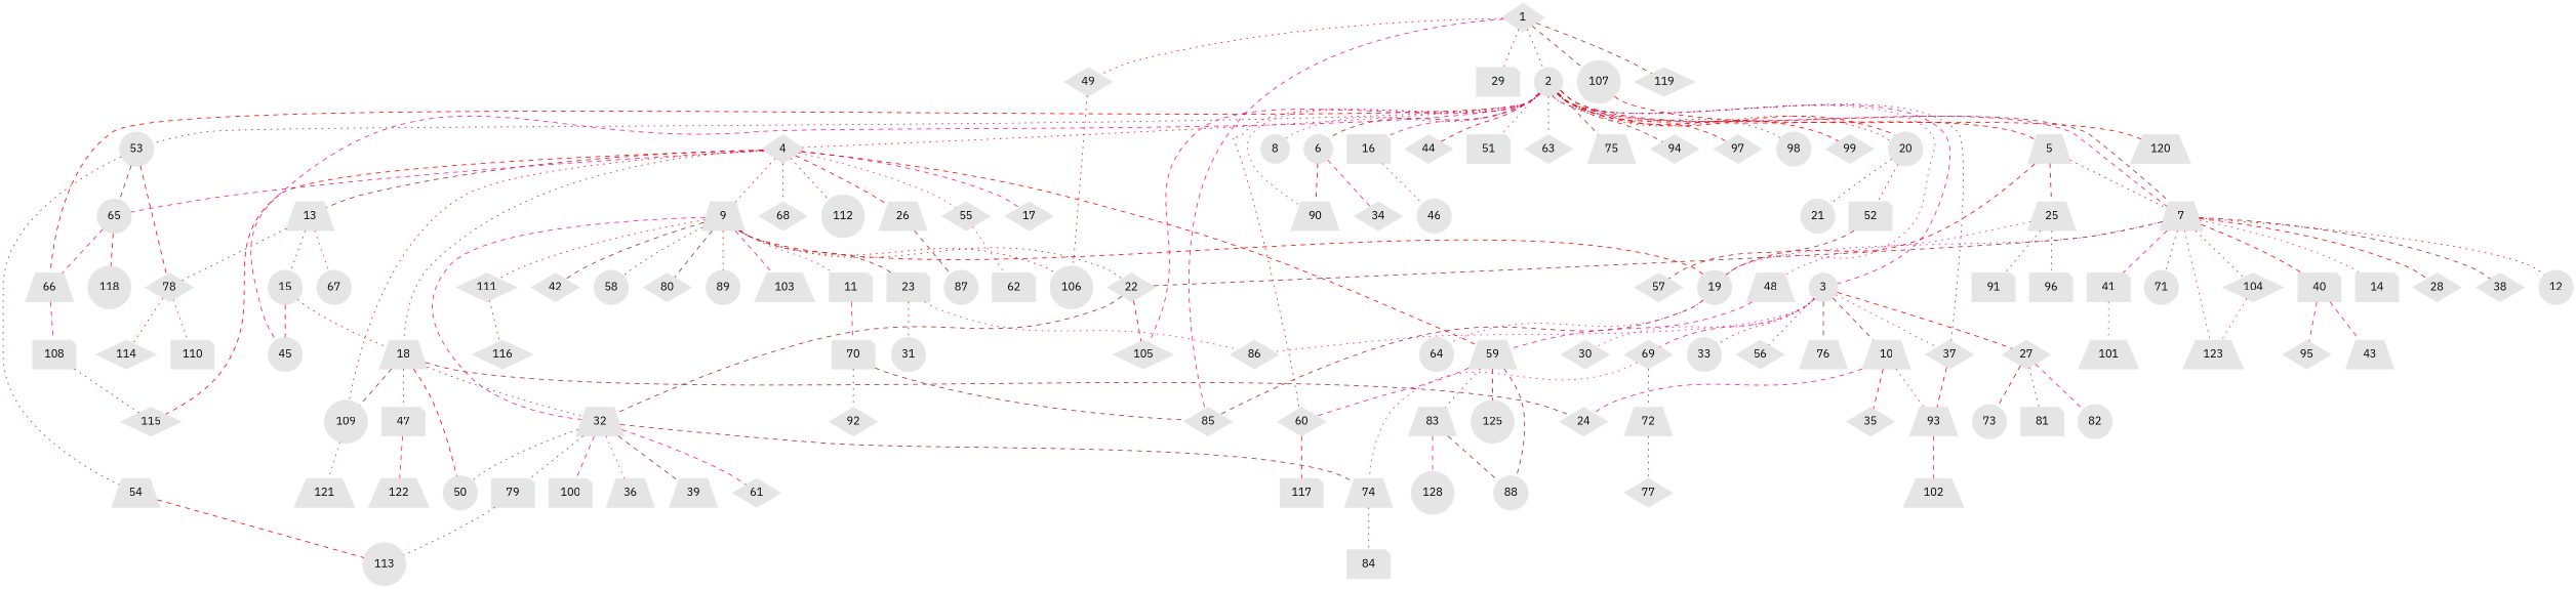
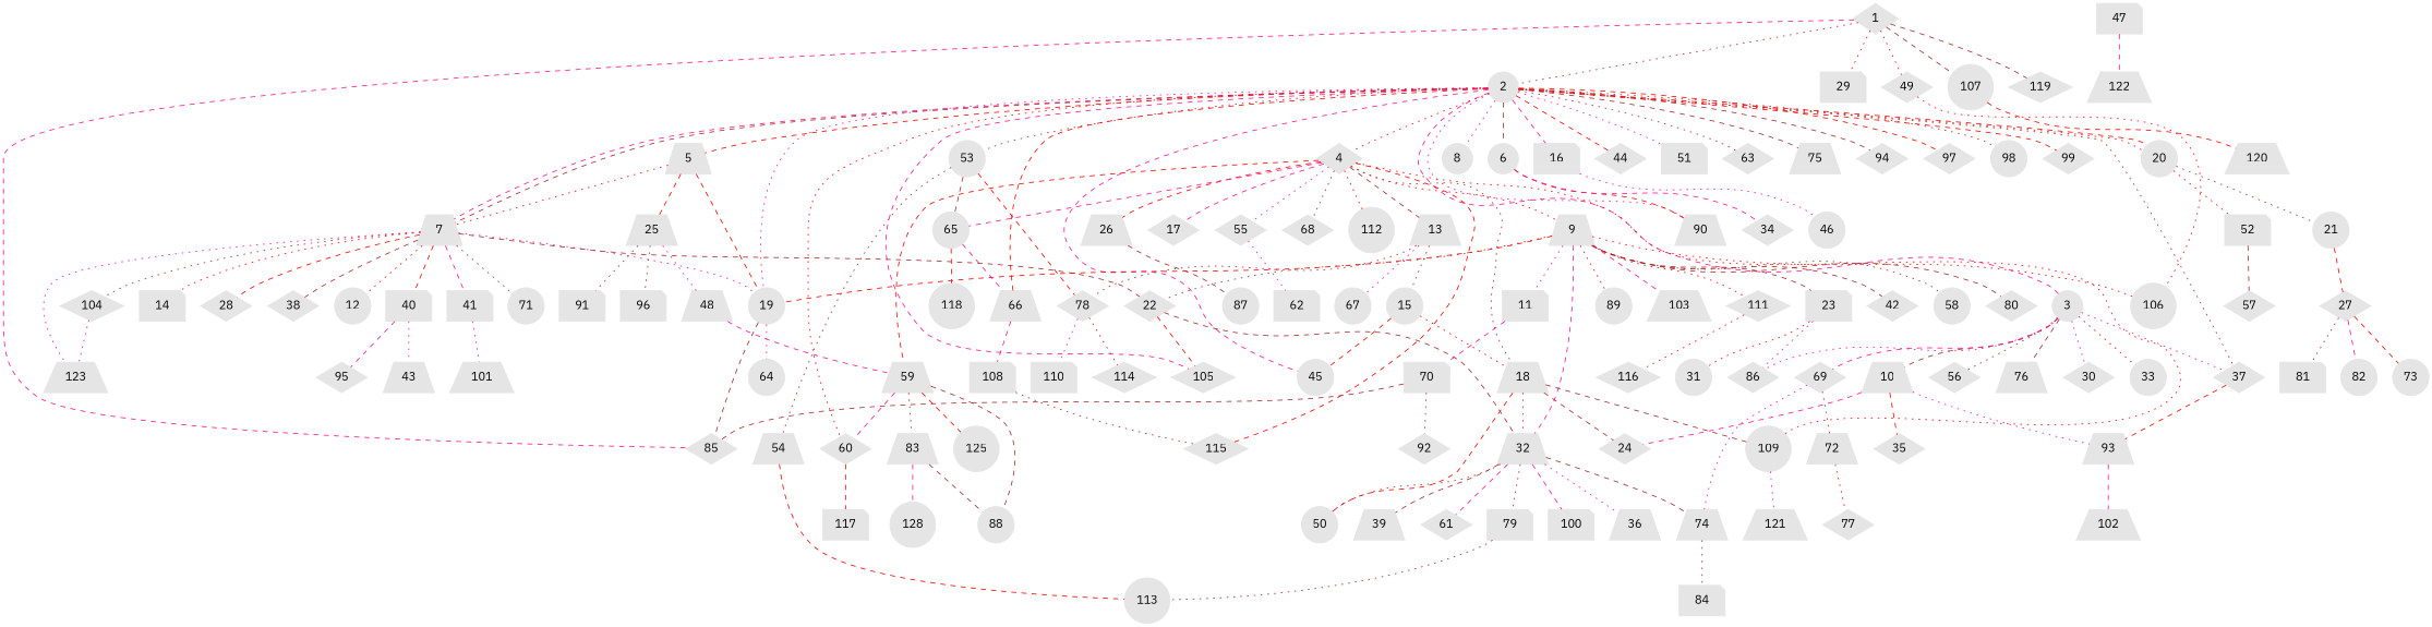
  graph {
    fontname="IBM Plex Sans"
    node [color=gray90 fontname="IBM Plex Sans" shape=diamond style=filled]
    edge [color=brown fontname="IBM Plex Sans" style=dashed]
    2 [shape=circle]
    1
    29 [shape=note]
    49
    85
    107 [shape=circle]
    119
    3 [shape=circle]
    4
    5 [shape=trapezium]
    6 [shape=circle]
    7 [shape=trapezium]
    8 [shape=circle]
    16 [shape=note]
    19 [shape=circle]
    20 [shape=circle]
    37
    44
    45 [shape=circle]
    51 [shape=note]
    53 [shape=circle]
    60
    63
    66 [shape=trapezium]
    75 [shape=trapezium]
    90 [shape=trapezium]
    94
    97
    98 [shape=circle]
    99
    105
    106 [shape=circle]
    120 [shape=trapezium]
    10 [shape=trapezium]
    27
    30
    33 [shape=circle]
    56
    69
    76 [shape=trapezium]
    86
    9 [shape=trapezium]
    13 [shape=trapezium]
    17
    18 [shape=trapezium]
    26 [shape=trapezium]
    55
    59 [shape=trapezium]
    65 [shape=circle]
    68
    109 [shape=circle]
    112 [shape=circle]
    115
    25 [shape=trapezium]
    34
    12 [shape=circle]
    14 [shape=note]
    22
    28
    38
    40 [shape=note]
    41 [shape=note]
    71 [shape=circle]
    104
    123 [shape=trapezium]
    46 [shape=circle]
    64 [shape=circle]
    21 [shape=circle]
    52 [shape=note]
    93 [shape=trapezium]
    78
    54 [shape=trapezium]
    117 [shape=note]
    108 [shape=note]
    24
    35
    73 [shape=circle]
    81 [shape=note]
    82 [shape=circle]
    74 [shape=trapezium]
    72 [shape=trapezium]
    11 [shape=note]
    23 [shape=note]
    32 [shape=trapezium]
    42
    58 [shape=circle]
    80
    89 [shape=circle]
    103 [shape=trapezium]
    111
    15 [shape=circle]
    67 [shape=circle]
    47 [shape=note]
    50 [shape=circle]
    87 [shape=circle]
    62 [shape=note]
    83 [shape=trapezium]
    88 [shape=circle]
    125 [shape=circle]
    118 [shape=circle]
    121 [shape=trapezium]
    48 [shape=trapezium]
    91 [shape=note]
    96 [shape=note]
    43 [shape=trapezium]
    95
    101 [shape=trapezium]
    70 [shape=note]
    31 [shape=circle]
    36 [shape=trapezium]
    39 [shape=trapezium]
    61
    79 [shape=note]
    100 [shape=note]
    116
    102 [shape=trapezium]
    92
    110 [shape=note]
    114
    122 [shape=trapezium]
    57
    84 [shape=note]
    113 [shape=circle]
    n124 [label=128 shape=circle]
    77
    2 -- 3 [color=deeppink]
    2 -- 4 [color=red style=dotted]
    2 -- 5 [color=red]
    2 -- 6
    2 -- 7 [color=deeppink]
    2 -- 7
    2 -- 8 [color=deeppink style=dotted]
    2 -- 16 [color=deeppink]
    2 -- 19 [color=deeppink style=dotted]
    2 -- 20 [color=red style=dotted]
    2 -- 20 [color=red]
    2 -- 37 [style=dotted]
    2 -- 44 [color=red]
    2 -- 45 [color=deeppink]
    2 -- 51 [color=deeppink style=dotted]
    2 -- 53 [style=dotted]
    2 -- 60 [color=red style=dotted]
    2 -- 63 [style=dotted]
    2 -- 66 [color=red]
    2 -- 75
    2 -- 90 [color=deeppink style=dotted]
    2 -- 94
    2 -- 97 [color=red]
    2 -- 98 [style=dotted]
    2 -- 99 [color=red]
    2 -- 105 [color=deeppink]
    1 -- 2 [style=dotted]
    1 -- 29 [color=red style=dotted]
    1 -- 49 [color=red style=dotted]
    1 -- 85 [color=deeppink]
    1 -- 107
    1 -- 119
    49 -- 106 [color=red style=dotted]
    107 -- 120 [color=red]
    3 -- 37 [color=deeppink style=dotted]
    3 -- 10
-   3 -- 27 [color=red]
+   21 -- 27 [color=red]
    3 -- 30 [color=deeppink style=dotted]
    3 -- 33 [color=red style=dotted]
    3 -- 56 [style=dotted]
    3 -- 69 [color=deeppink]
    3 -- 76
    3 -- 86 [color=deeppink style=dotted]
    4 -- 9 [color=red style=dotted]
    4 -- 13
    4 -- 17 [color=deeppink]
    4 -- 18 [style=dotted]
    4 -- 26 [color=red]
    4 -- 55 [color=deeppink style=dotted]
    4 -- 59 [color=red]
    4 -- 65 [color=deeppink]
    4 -- 68 [style=dotted]
    4 -- 109 [color=red style=dotted]
    4 -- 112 [color=red style=dotted]
    4 -- 115 [color=red]
    5 -- 7 [color=red style=dotted]
    5 -- 19 [color=red]
    5 -- 25 [color=red]
    6 -- 90 [color=red]
    6 -- 34 [color=deeppink]
    7 -- 19 [color=deeppink style=dotted]
    7 -- 12 [color=red style=dotted]
-   7 -- 14 [color=deeppink style=dotted]
+   7 -- 14 [color=red style=dotted]
    7 -- 22
    7 -- 28 [color=red]
    7 -- 38
    7 -- 40 [color=red]
    7 -- 41 [color=deeppink]
    7 -- 71 [style=dotted]
    7 -- 104 [style=dotted]
    7 -- 123 [color=deeppink style=dotted]
    16 -- 46 [color=deeppink style=dotted]
    19 -- 85
    19 -- 64 [color=deeppink style=dotted]
    20 -- 21 [style=dotted]
    20 -- 52 [color=red style=dotted]
    37 -- 93 [color=red]
    53 -- 65
    53 -- 78 [color=red]
    53 -- 54 [style=dotted]
    60 -- 117 [color=red]
    66 -- 108 [color=deeppink]
    10 -- 93 [color=deeppink style=dotted]
    10 -- 24 [color=deeppink]
    10 -- 35 [color=red]
    27 -- 73 [color=red]
    27 -- 81 [style=dotted]
    27 -- 82 [color=deeppink]
    69 -- 74 [color=deeppink style=dotted]
    69 -- 72 [style=dotted]
    9 -- 19 [color=red]
    9 -- 106 [color=red style=dotted]
    9 -- 22 [style=dotted]
    9 -- 11 [color=deeppink style=dotted]
    9 -- 23
    9 -- 32 [color=deeppink]
    9 -- 42
    9 -- 58 [style=dotted]
    9 -- 80
    9 -- 89 [color=red style=dotted]
    9 -- 103 [color=deeppink]
    9 -- 111 [color=red style=dotted]
    13 -- 78 [style=dotted]
    13 -- 15 [style=dotted]
    13 -- 67 [color=deeppink style=dotted]
    18 -- 109
    18 -- 24
    18 -- 32 [style=dotted]
-   18 -- 47 [style=dotted]
    18 -- 50 [color=red]
    26 -- 87
    55 -- 62 [color=deeppink style=dotted]
    59 -- 60 [color=deeppink]
    59 -- 83 [style=dotted]
    59 -- 88
    59 -- 125 [color=red]
    65 -- 66 [color=deeppink]
    65 -- 118 [color=red]
    109 -- 121 [color=deeppink style=dotted]
    25 -- 48 [color=deeppink style=dotted]
    25 -- 91 [style=dotted]
    25 -- 96 [style=dotted]
    22 -- 105 [color=red]
    22 -- 32
-   40 -- 43 [color=deeppink]
+   40 -- 43 [color=deeppink style=dotted]
    40 -- 95 [color=deeppink]
    41 -- 101 [color=deeppink style=dotted]
    104 -- 123 [color=deeppink style=dotted]
    52 -- 57
    93 -- 102 [color=deeppink]
    78 -- 110 [color=deeppink style=dotted]
    78 -- 114 [color=red style=dotted]
    54 -- 113 [color=red]
    108 -- 115 [style=dotted]
    74 -- 84 [style=dotted]
    72 -- 77 [color=red style=dotted]
    11 -- 70 [color=deeppink]
    23 -- 86 [color=deeppink style=dotted]
    23 -- 31 [color=red style=dotted]
    32 -- 74
    32 -- 50 [style=dotted]
    32 -- 36 [color=deeppink style=dotted]
    32 -- 39
    32 -- 61 [color=deeppink]
    32 -- 79 [style=dotted]
    32 -- 100 [color=deeppink]
    111 -- 116 [color=red style=dotted]
    15 -- 45 [color=red]
    15 -- 18 [color=red style=dotted]
    47 -- 122 [color=deeppink]
    83 -- 88
    83 -- n124 [color=deeppink]
    48 -- 59 [color=deeppink]
    70 -- 85
    70 -- 92 [style=dotted]
    79 -- 113 [style=dotted]
  }
